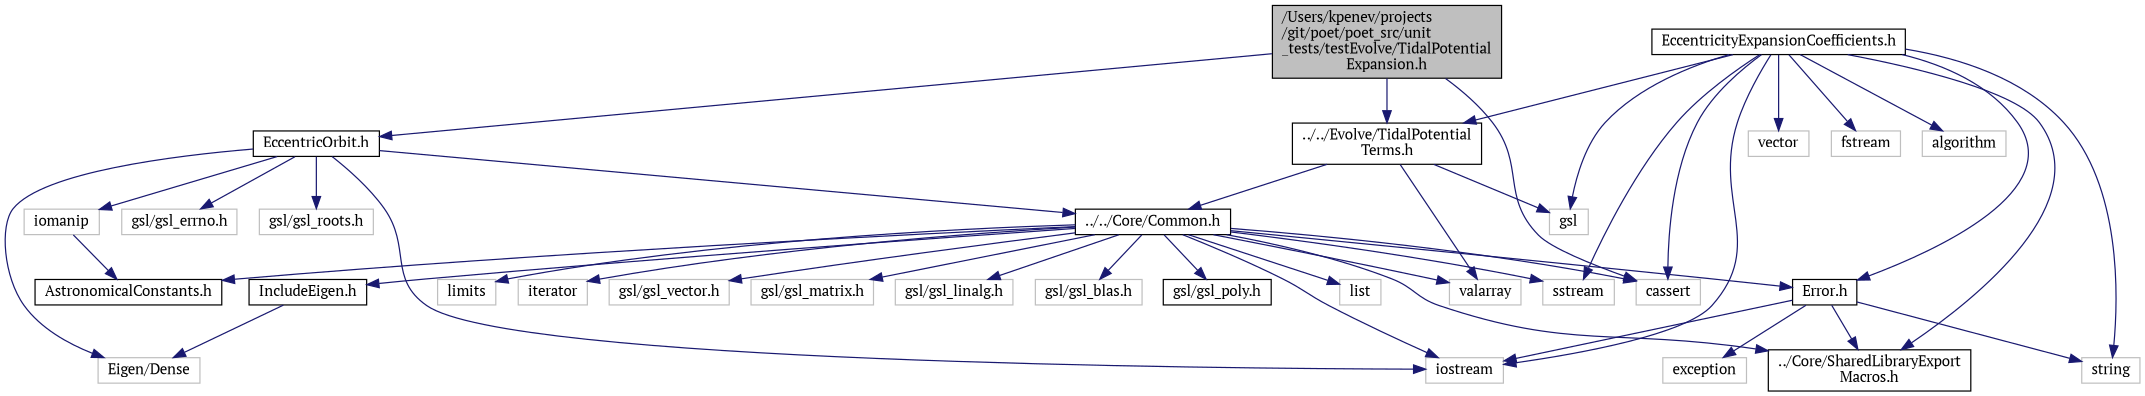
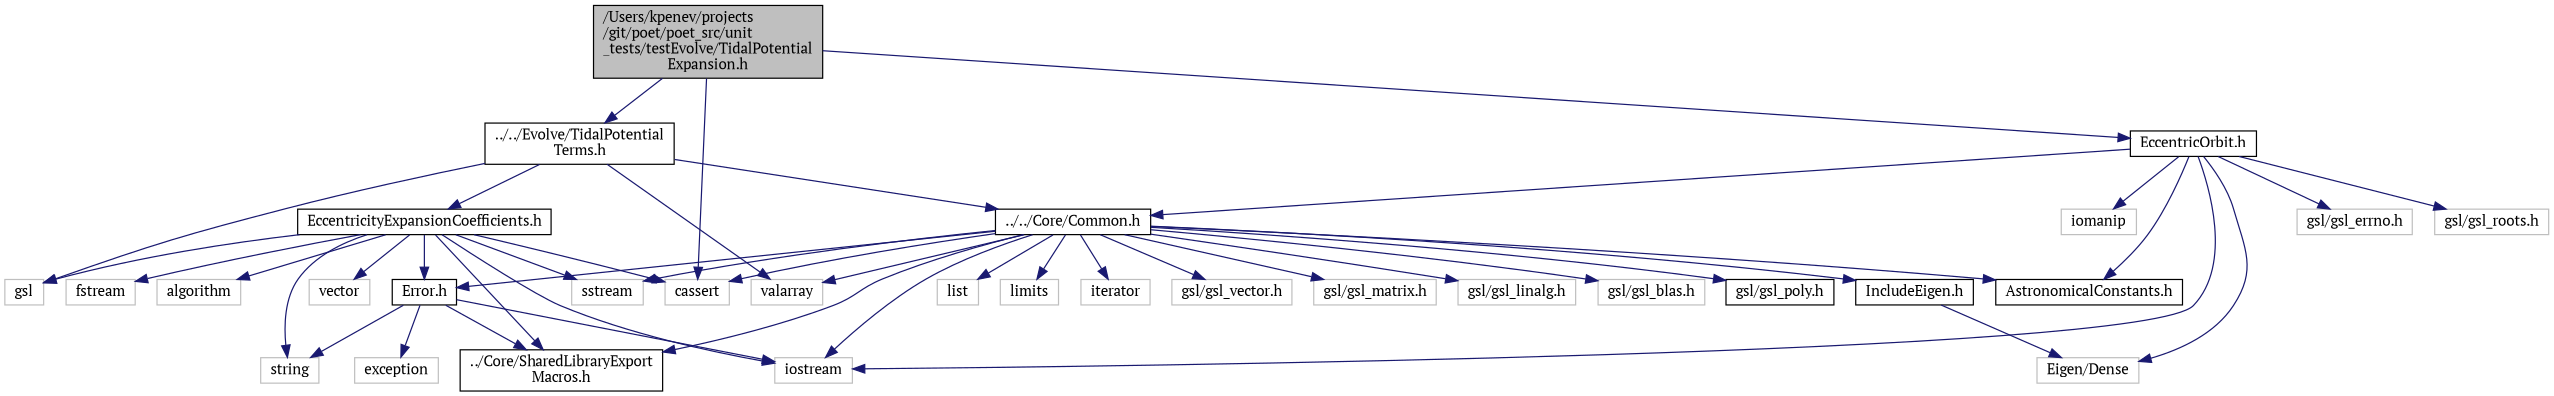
  digraph {
    fontname="PT Serif"
    node [color=grey75 fillcolor=white fontname="PT Serif" fontsize=12 shape=record style=filled]
    edge [color=midnightblue fontname="PT Serif" fontsize=12 labelfontname=Helvetica labelfontsize=12 style=solid]
    n1 [color=black fillcolor=grey75 fontcolor=black height=0.2 label="/Users/kpenev/projects\l/git/poet/poet_src/unit\l_tests/testEvolve/TidalPotential\lExpansion.h" width=0.4]
    n2 [color=black height=0.2 label="EccentricOrbit.h" width=0.4]
    n3 [height=0.2 label=cassert width=0.4]
    n4 [color=black height=0.2 label="../../Evolve/TidalPotential\lTerms.h" width=0.4]
    n5 [color=black height=0.2 label="../../Core/Common.h" width=0.4]
    n6 [height=0.2 label=iostream width=0.4]
    n7 [color=black height=0.2 label="AstronomicalConstants.h" width=0.4]
    n8 [height=0.2 label="Eigen/Dense" width=0.4]
    n9 [height=0.2 label="gsl/gsl_errno.h" width=0.4]
    n10 [height=0.2 label="gsl/gsl_roots.h" width=0.4]
    n11 [height=0.2 label=iomanip width=0.4]
    n12 [height=0.2 label=valarray width=0.4]
    n13 [height=0.2 label=gsl width=0.4]
    n14 [color=black height=0.2 label="EccentricityExpansionCoefficients.h" width=0.4]
    n15 [height=0.2 label=list width=0.4]
    n16 [height=0.2 label=limits width=0.4]
    n17 [height=0.2 label=sstream width=0.4]
    n18 [height=0.2 label=iterator width=0.4]
    n19 [height=0.2 label="gsl/gsl_vector.h" width=0.4]
    n20 [height=0.2 label="gsl/gsl_matrix.h" width=0.4]
    n21 [height=0.2 label="gsl/gsl_linalg.h" width=0.4]
    n22 [height=0.2 label="gsl/gsl_blas.h" width=0.4]
    n23 [color=black height=0.2 label="gsl/gsl_poly.h" width=0.4]
    n24 [color=black height=0.2 label="../Core/SharedLibraryExport\lMacros.h" width=0.4]
    n25 [color=black height=0.2 label="Error.h" width=0.4]
    n26 [color=black height=0.2 label="IncludeEigen.h" width=0.4]
    n27 [height=0.2 label=exception width=0.4]
    n28 [height=0.2 label=string width=0.4]
    n29 [height=0.2 label=vector width=0.4]
    n30 [height=0.2 label=fstream width=0.4]
    n31 [height=0.2 label=algorithm width=0.4]
    n1 -> n2
    n1 -> n3
    n1 -> n4
    n2 -> n5
    n2 -> n6
-   n11 -> n7
+   n2 -> n7
    n2 -> n8
    n2 -> n9
    n2 -> n10
    n2 -> n11
    n4 -> n5
    n4 -> n12
    n4 -> n13
-   n14 -> n4
+   n4 -> n14
    n5 -> n3
    n5 -> n6
    n5 -> n7
    n5 -> n12
    n5 -> n15
    n5 -> n16
    n5 -> n17
    n5 -> n18
    n5 -> n19
    n5 -> n20
    n5 -> n21
    n5 -> n22
    n5 -> n23
    n5 -> n24
    n5 -> n25
    n5 -> n26
    n14 -> n3
    n14 -> n6
    n14 -> n13
    n14 -> n17
    n14 -> n24
    n14 -> n25
    n14 -> n28
    n14 -> n29
    n14 -> n30
    n14 -> n31
    n25 -> n6
    n25 -> n24
    n25 -> n27
    n25 -> n28
    n26 -> n8
  }
